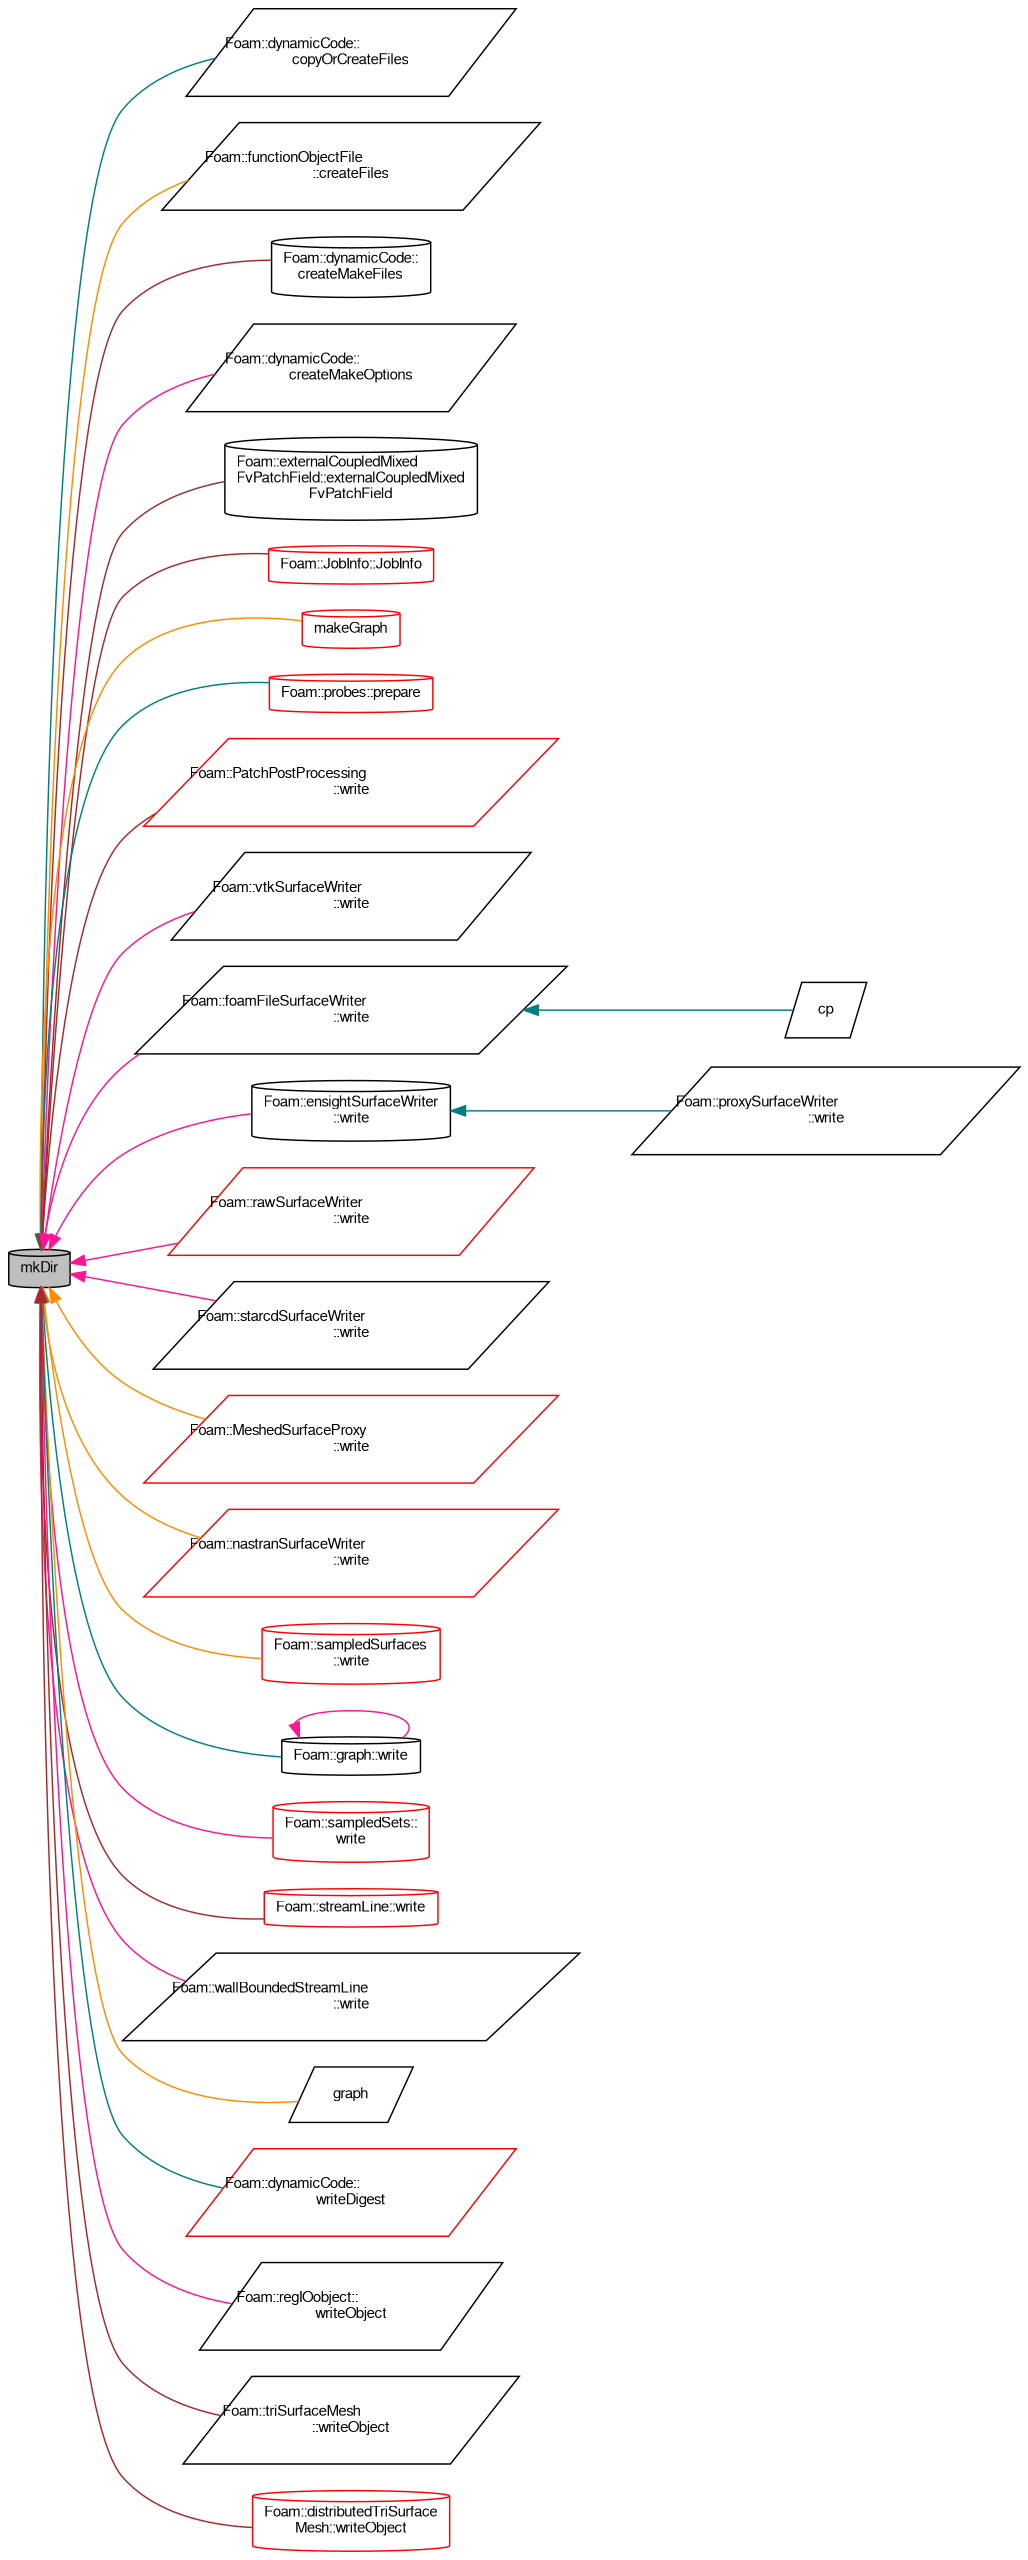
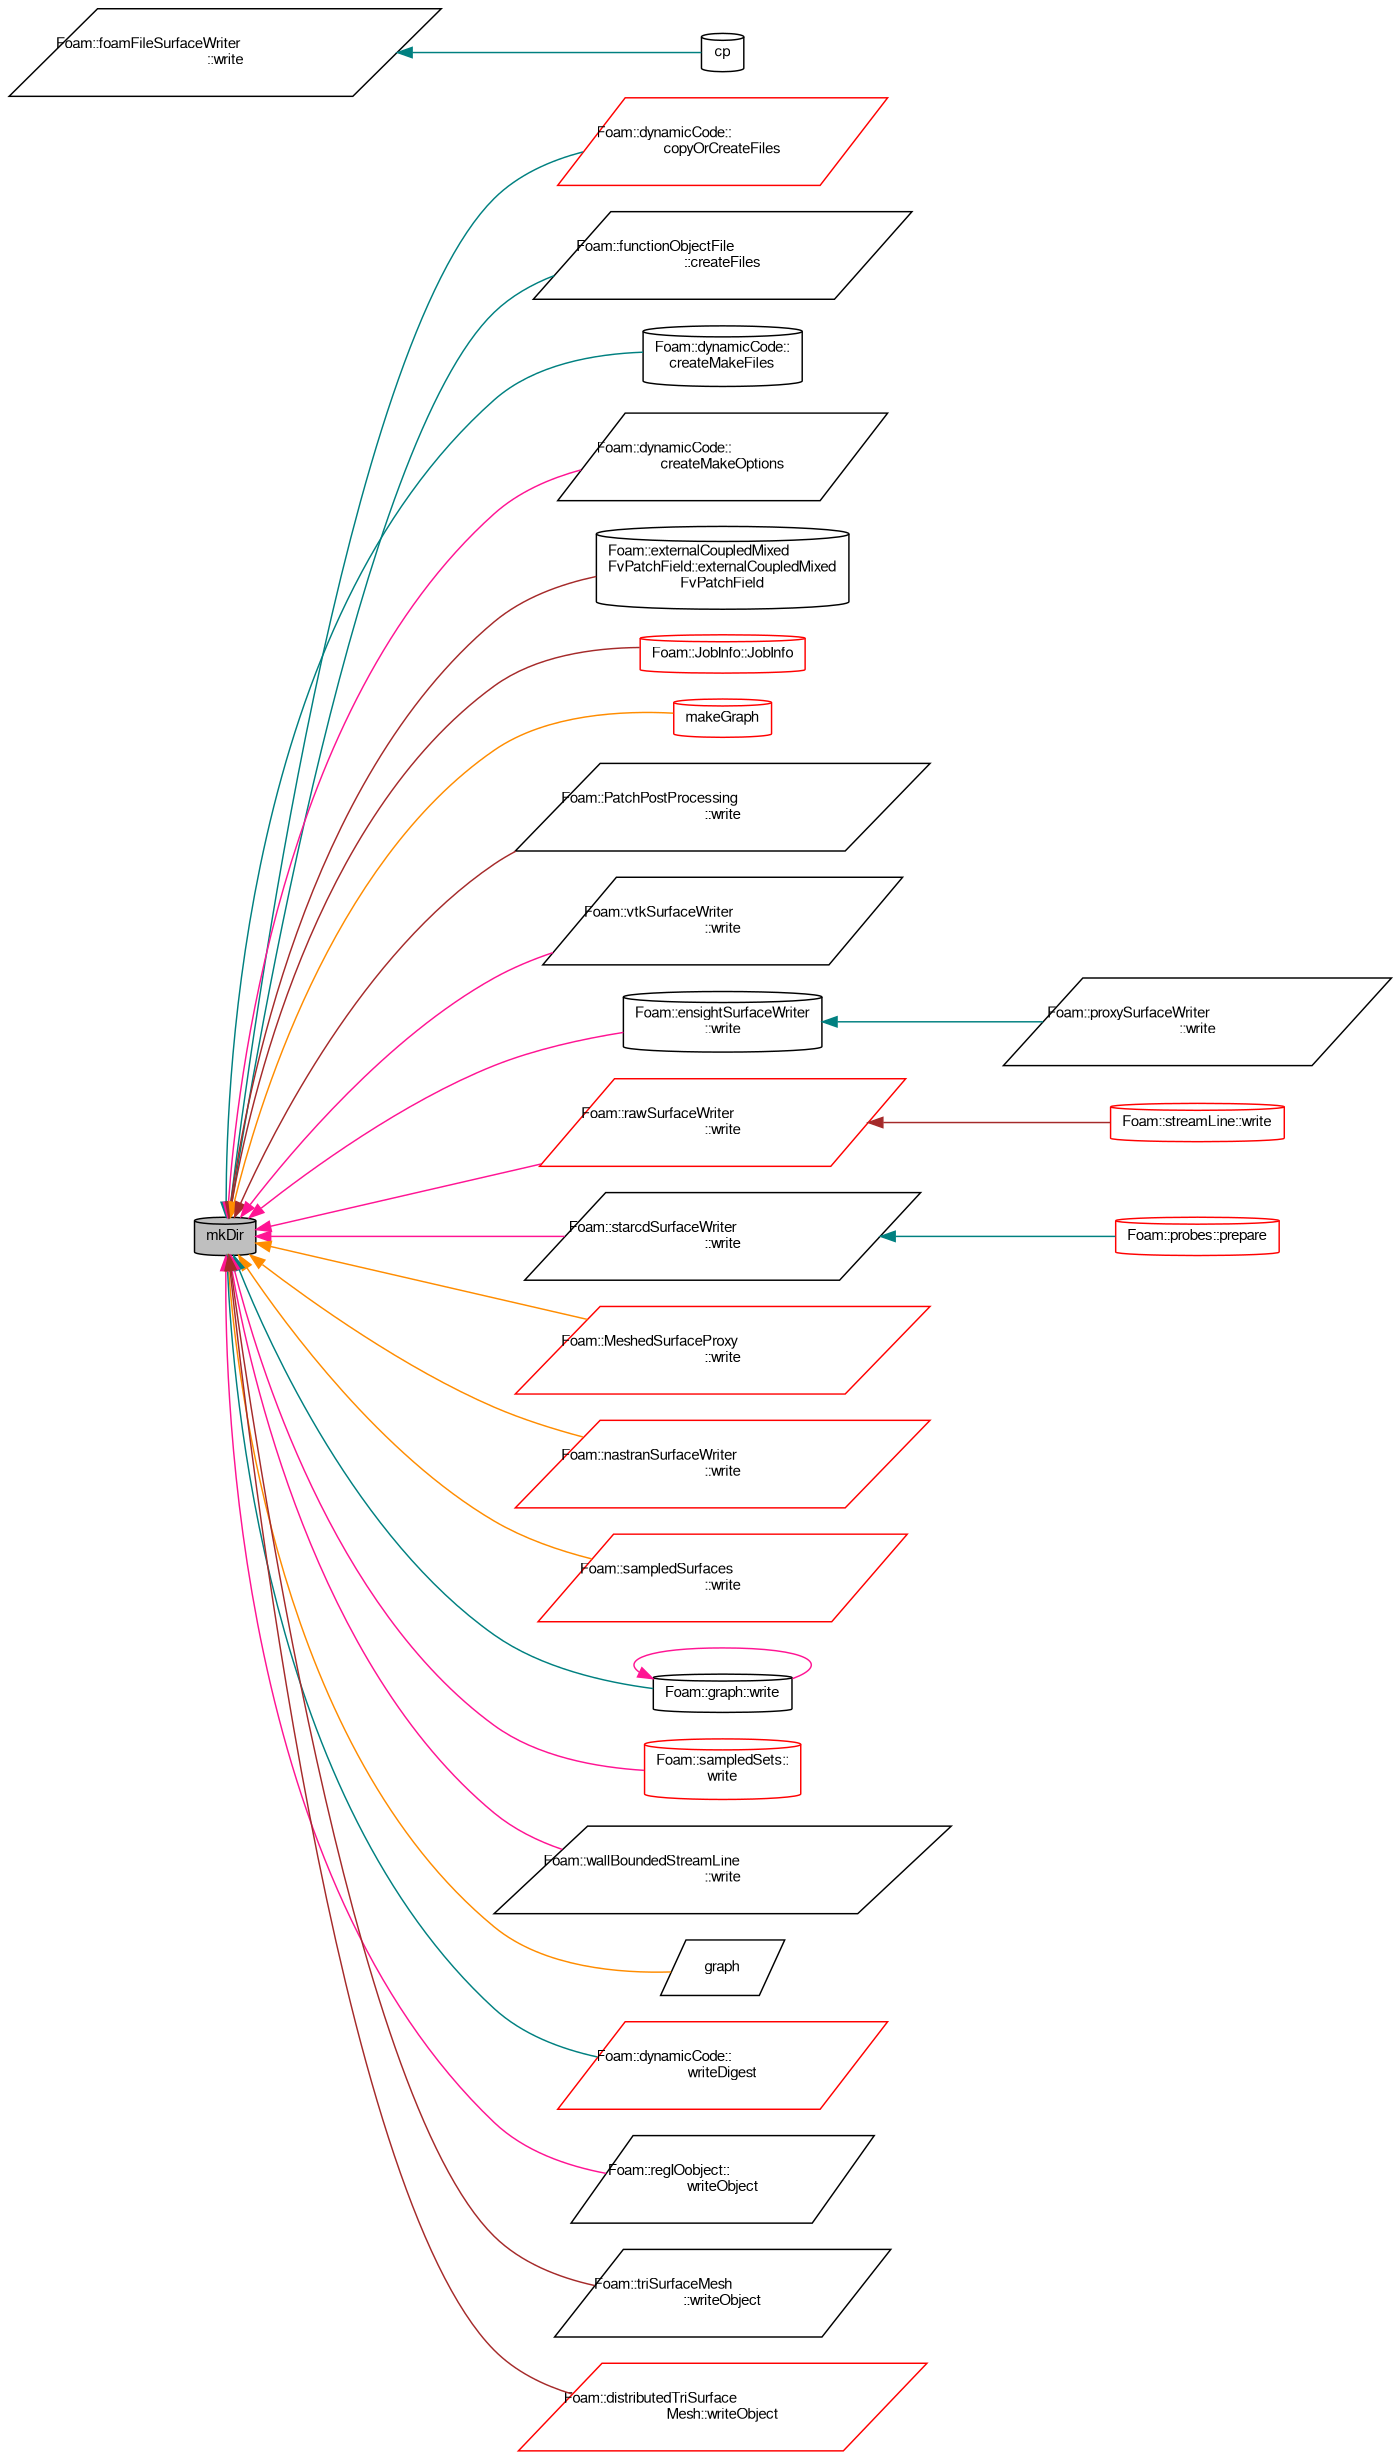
  digraph {
    rankdir=LR
    node [color=black fontname=FreeSans fontsize=10 shape=parallelogram]
    edge [color=deeppink dir=back fontname=FreeSans fontsize=10 labelfontname=FreeSans labelfontsize=10 style=solid]
    n1 [fillcolor=grey75 fontcolor=black height=0.2 label=mkDir shape=cylinder style=filled width=0.4]
-   n2 [height=0.2 label="Foam::dynamicCode::\lcopyOrCreateFiles" width=0.4]
+   n2 [color=red height=0.2 label="Foam::dynamicCode::\lcopyOrCreateFiles" width=0.4]
    n3 [height=0.2 label="Foam::functionObjectFile\l::createFiles" width=0.4]
    n4 [height=0.2 label="Foam::dynamicCode::\lcreateMakeFiles" shape=cylinder width=0.4]
    n5 [height=0.2 label="Foam::dynamicCode::\lcreateMakeOptions" width=0.4]
    n6 [height=0.2 label="Foam::externalCoupledMixed\lFvPatchField::externalCoupledMixed\lFvPatchField" shape=cylinder width=0.4]
    n7 [color=red height=0.2 label="Foam::JobInfo::JobInfo" shape=cylinder width=0.4]
    n8 [color=red height=0.2 label=makeGraph shape=cylinder width=0.4]
    n9 [color=red height=0.2 label="Foam::probes::prepare" shape=cylinder width=0.4]
-   n10 [color=red height=0.2 label="Foam::PatchPostProcessing\l::write" width=0.4]
+   n10 [height=0.2 label="Foam::PatchPostProcessing\l::write" width=0.4]
    n11 [height=0.2 label="Foam::vtkSurfaceWriter\l::write" width=0.4]
    n12 [height=0.2 label="Foam::foamFileSurfaceWriter\l::write" width=0.4]
    n13 [height=0.2 label="Foam::ensightSurfaceWriter\l::write" shape=cylinder width=0.4]
    n14 [color=red height=0.2 label="Foam::rawSurfaceWriter\l::write" width=0.4]
    n15 [height=0.2 label="Foam::starcdSurfaceWriter\l::write" width=0.4]
    n16 [color=red height=0.2 label="Foam::MeshedSurfaceProxy\l::write" width=0.4]
    n17 [color=red height=0.2 label="Foam::nastranSurfaceWriter\l::write" width=0.4]
-   n18 [color=red height=0.2 label="Foam::sampledSurfaces\l::write" shape=cylinder width=0.4]
+   n18 [color=red height=0.2 label="Foam::sampledSurfaces\l::write" width=0.4]
    n19 [height=0.2 label="Foam::graph::write" shape=cylinder width=0.4]
    n20 [color=red height=0.2 label="Foam::sampledSets::\lwrite" shape=cylinder width=0.4]
    n21 [color=red height=0.2 label="Foam::streamLine::write" shape=cylinder width=0.4]
    n22 [height=0.2 label="Foam::wallBoundedStreamLine\l::write" width=0.4]
    n23 [height=0.2 label="graph" width=0.4]
    n24 [color=red height=0.2 label="Foam::dynamicCode::\lwriteDigest" width=0.4]
    n25 [height=0.2 label="Foam::regIOobject::\lwriteObject" width=0.4]
    n26 [height=0.2 label="Foam::triSurfaceMesh\l::writeObject" width=0.4]
-   n27 [color=red height=0.2 label="Foam::distributedTriSurface\lMesh::writeObject" shape=cylinder width=0.4]
-   n28 [height=0.2 label=cp width=0.4]
+   n27 [color=red height=0.2 label="Foam::distributedTriSurface\lMesh::writeObject" width=0.4]
+   n28 [height=0.2 label=cp shape=cylinder width=0.4]
    n29 [height=0.2 label="Foam::proxySurfaceWriter\l::write" width=0.4]
    n1 -> n2 [color=teal]
-   n1 -> n3 [color=darkorange]
-   n1 -> n4 [color=brown]
+   n1 -> n3 [color=teal]
+   n1 -> n4 [color=teal]
    n1 -> n5
    n1 -> n6 [color=brown]
    n1 -> n7 [color=brown]
    n1 -> n8 [color=darkorange]
-   n1 -> n9 [color=teal]
+   n15 -> n9 [color=teal]
    n1 -> n10 [color=brown]
    n1 -> n11
-   n1 -> n12
    n1 -> n13
    n1 -> n14
    n1 -> n15
    n1 -> n16 [color=darkorange]
    n1 -> n17 [color=darkorange]
    n1 -> n18 [color=darkorange]
    n1 -> n19 [color=teal]
    n1 -> n20
-   n1 -> n21 [color=brown]
+   n14 -> n21 [color=brown]
    n1 -> n22
    n1 -> n23 [color=darkorange]
    n1 -> n24 [color=teal]
    n1 -> n25
    n1 -> n26 [color=brown]
    n1 -> n27 [color=brown]
    n12 -> n28 [color=teal]
    n13 -> n29 [color=teal]
    n19 -> n19
  }
